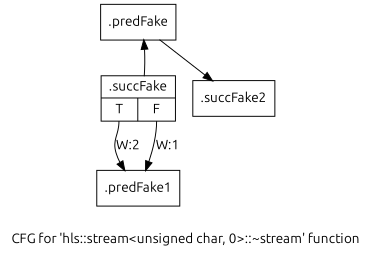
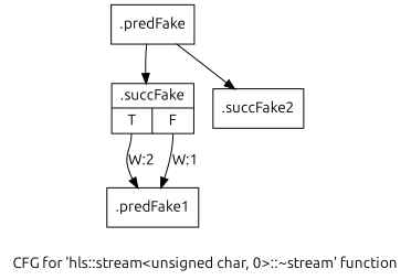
  digraph {
    fontname=Ubuntu
    label="CFG for 'hls::stream\<unsigned char, 0\>::~stream' function"
    node [fontname=Ubuntu shape=record filename="/home/akhilkushe/Xilinx/Vitis_HLS/2021.2/include/hls_stream_thread_unsafe.h" linenumber=343]
    edge [execusionnum=1 filename="/home/akhilkushe/Xilinx/Vitis_HLS/2021.2/include/hls_stream_thread_unsafe.h" fontname=Ubuntu]
    n1 [label="{.predFake}" filename="" linenumber=""]
    n2 [label="{.succFake|{<s0>T|<s1>F}}" linenumber=335]
    n3 [label="{.succFake2}"]
    n4 [label="{.predFake1}"]
-   n2 -> n1
+   n1 -> n2
    n1 -> n3
    n2 -> n4 [label="W:2" tailport=s0 execusionnum="" filename=""]
    n2 -> n4 [execusionnum=0 label="W:1" tailport=s1]
  }
